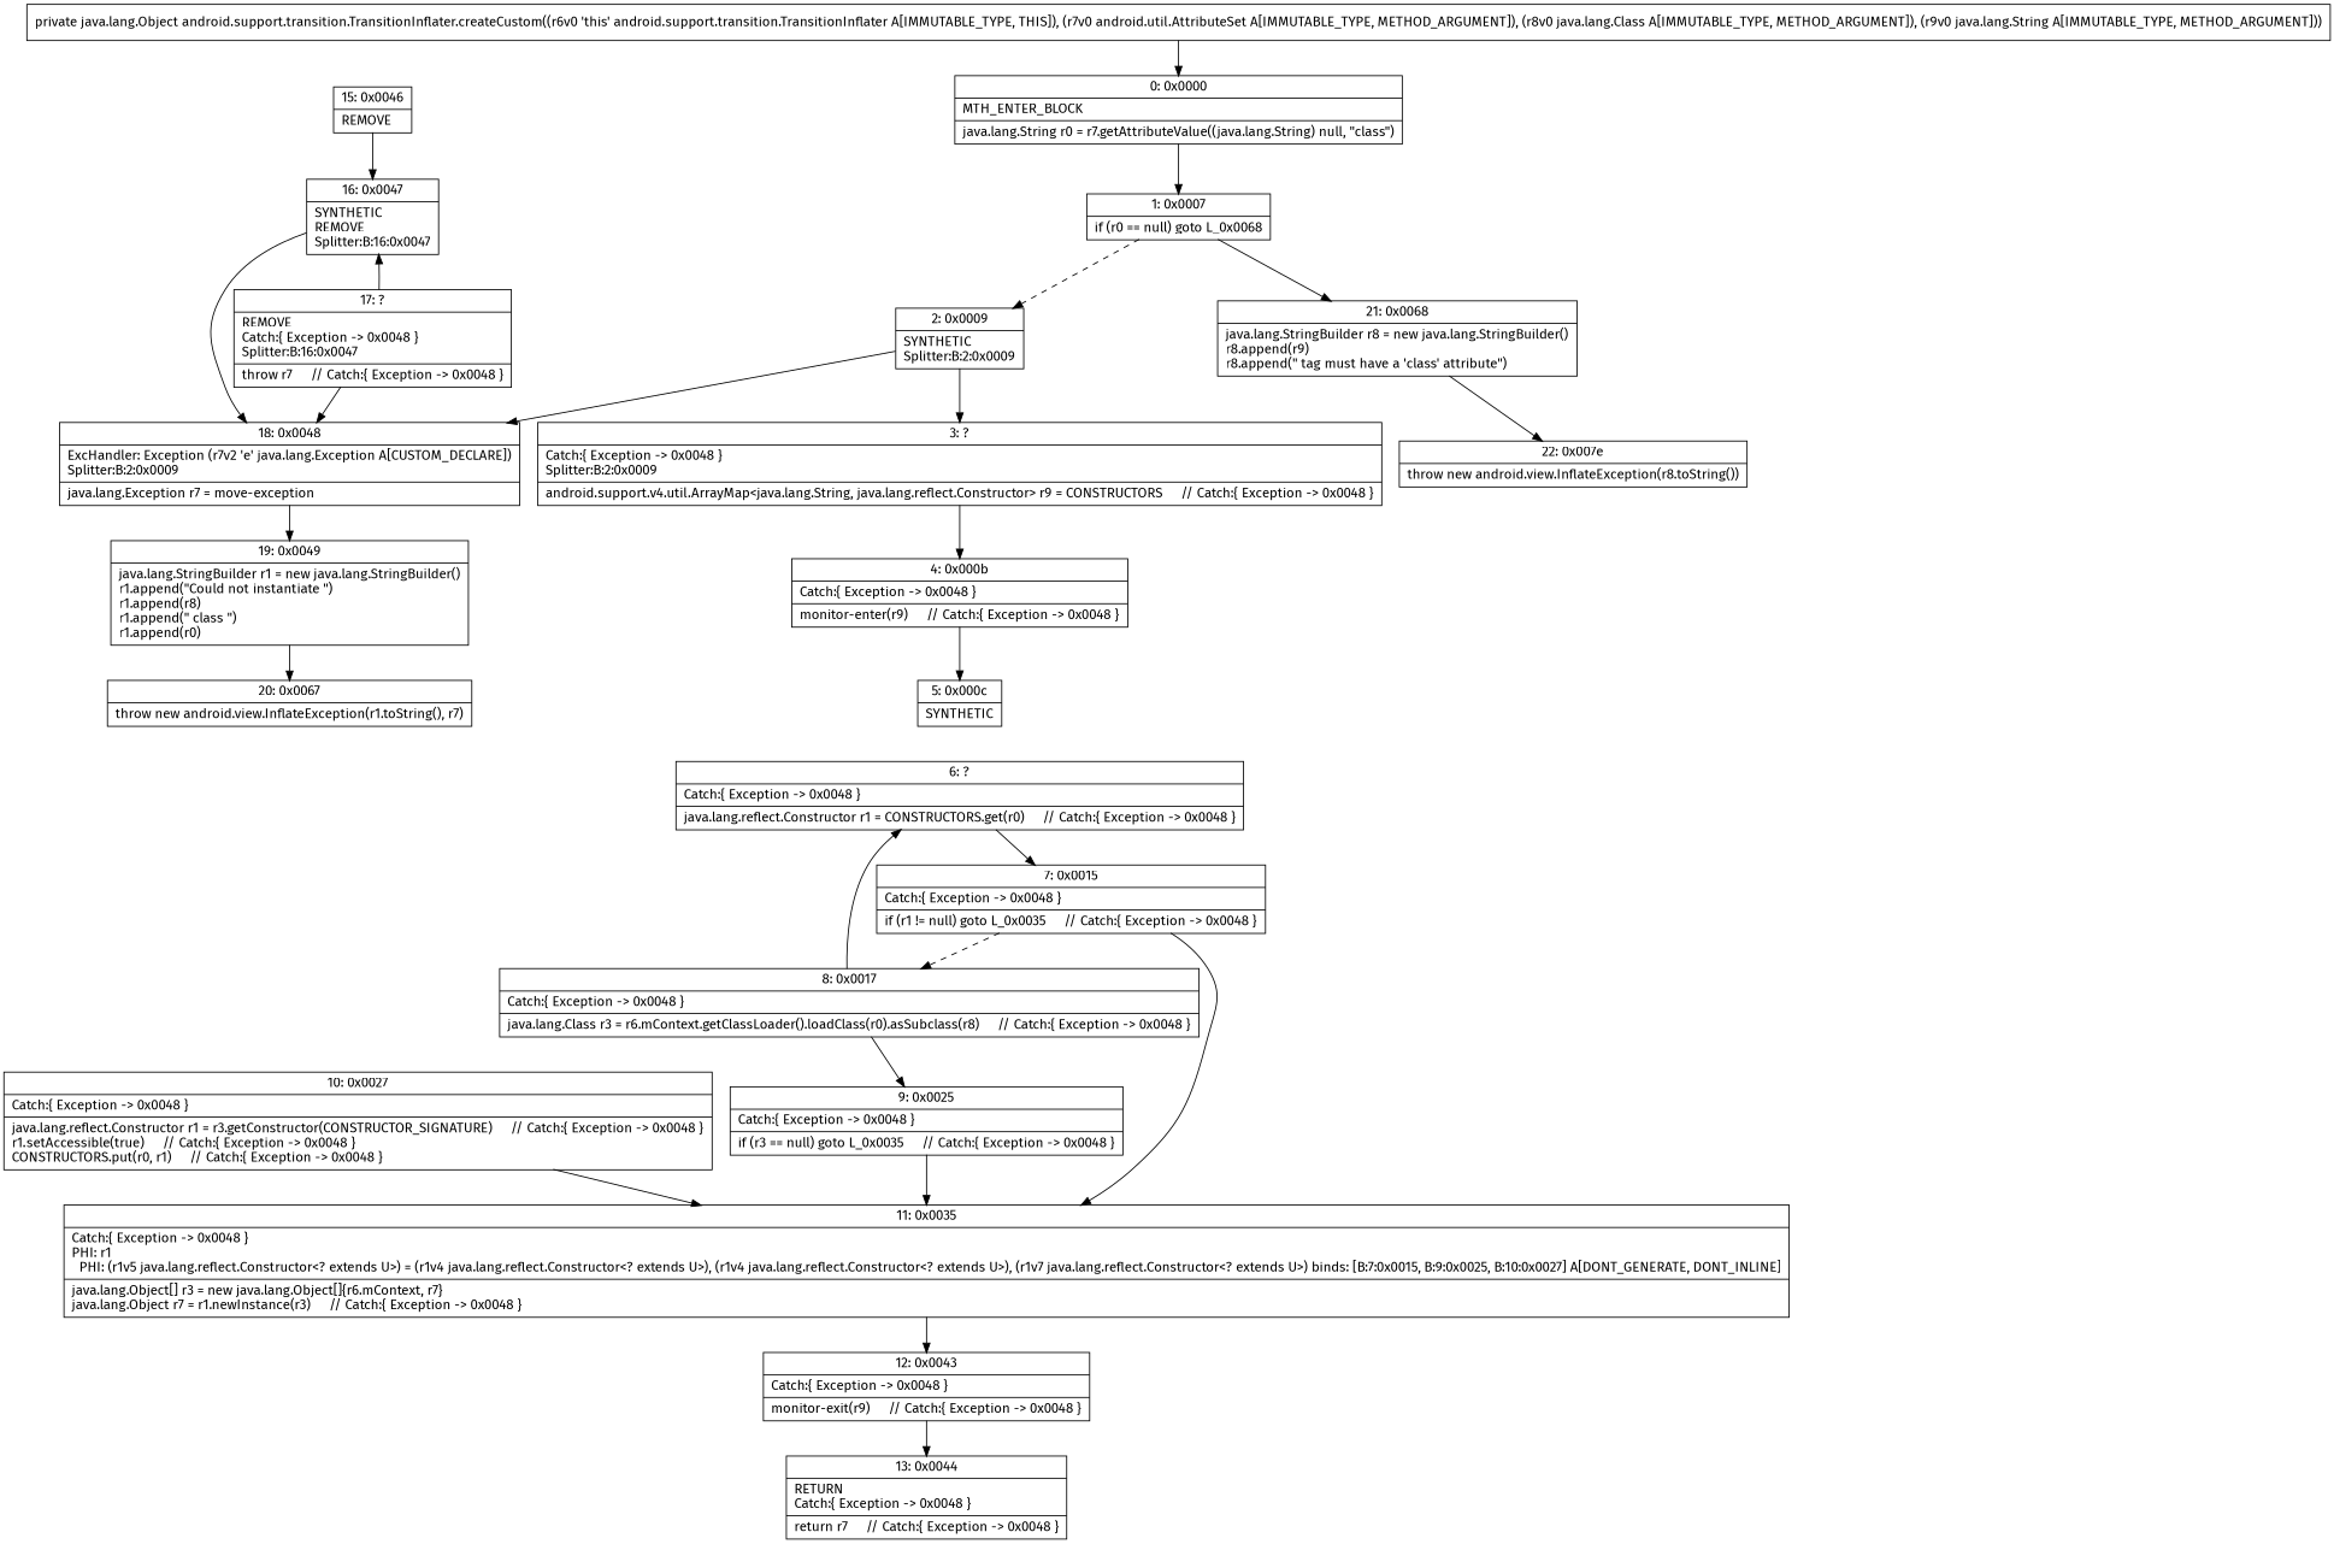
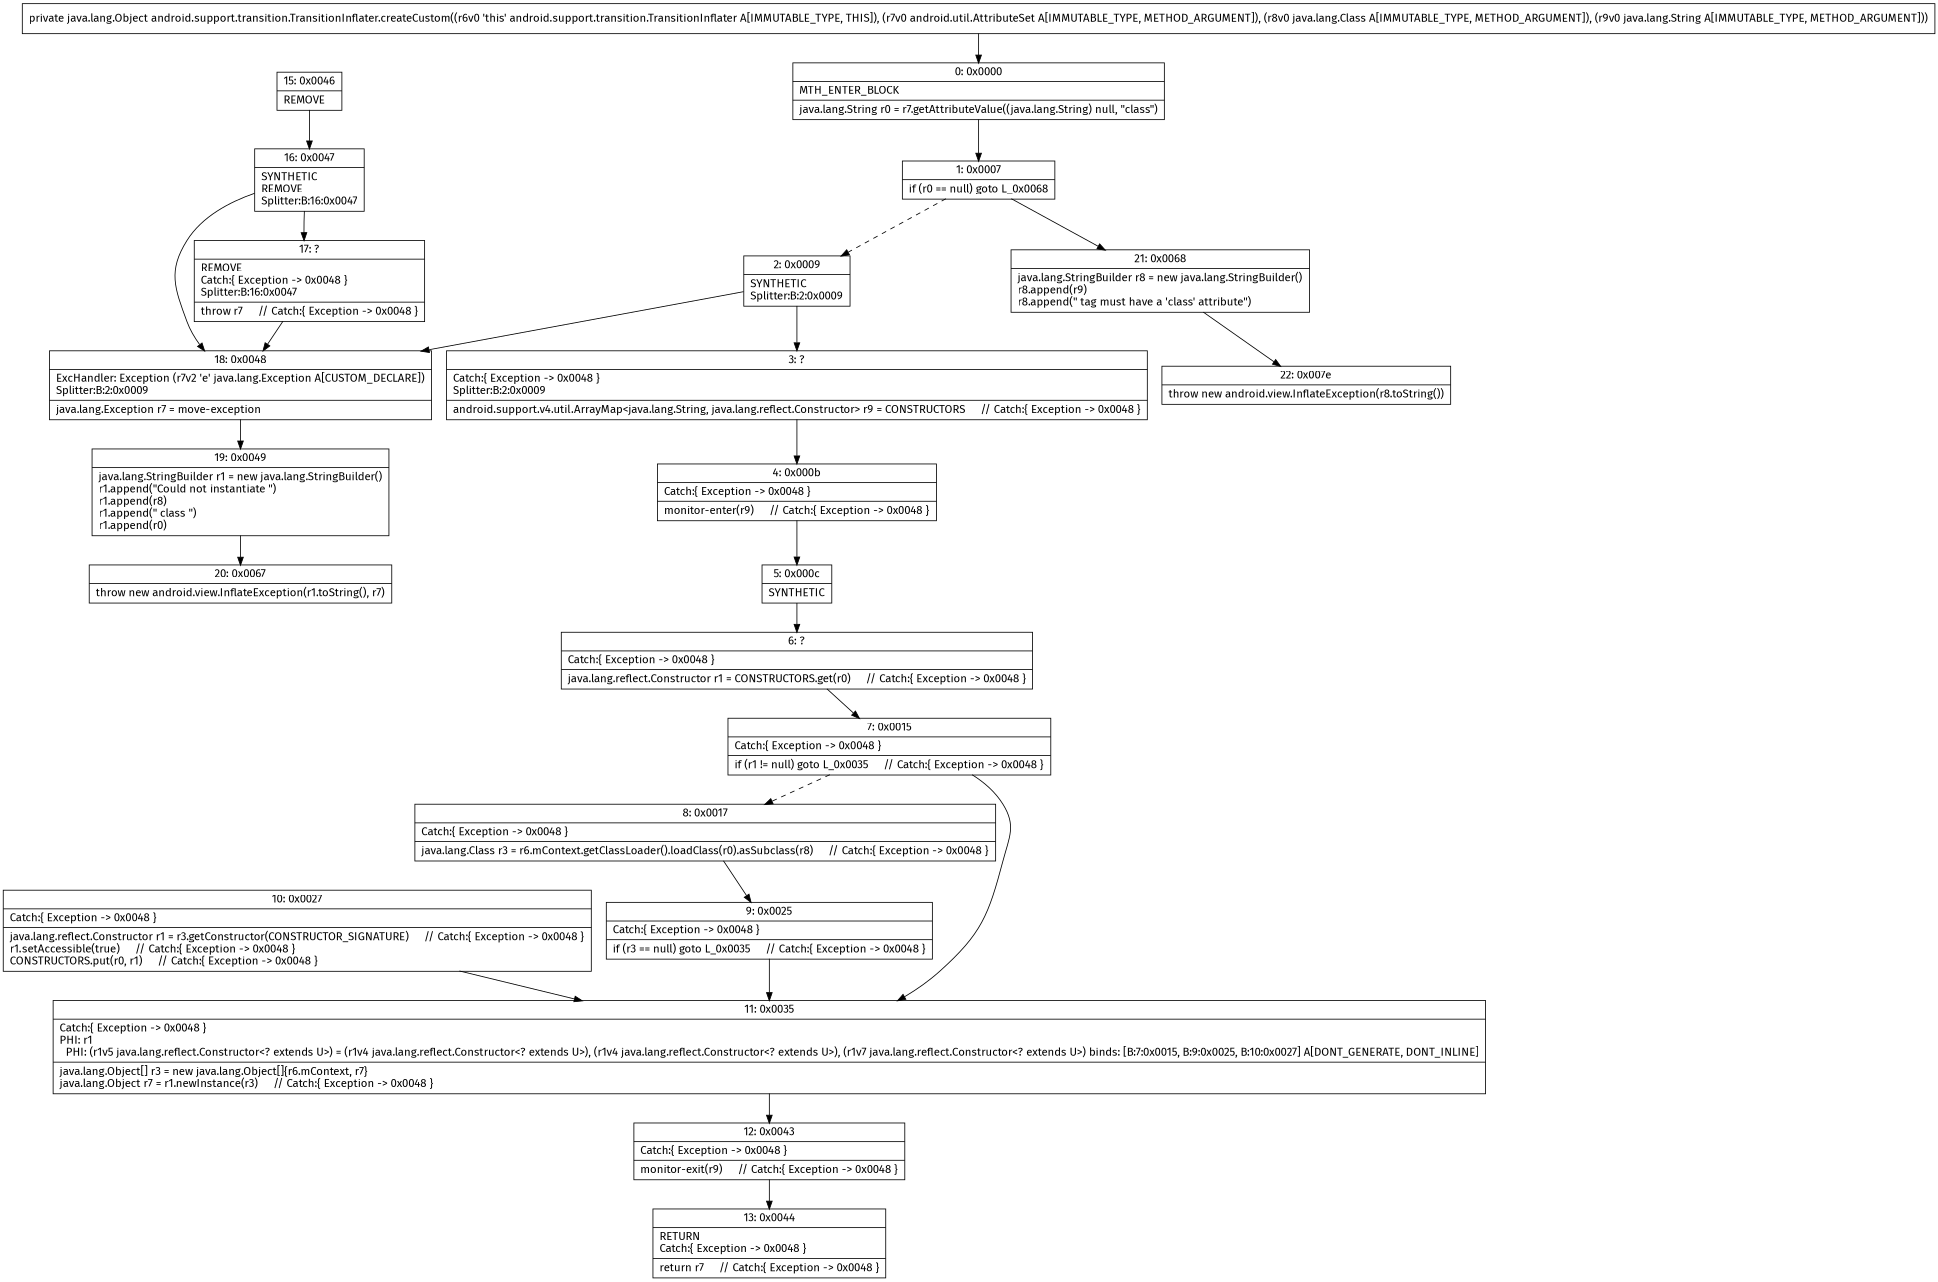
  digraph {
    fontname="Fira Sans"
    node [fontname="Fira Sans" shape=record]
    edge [fontname="Fira Sans"]
    n1 [label="{0\:\ 0x0000|MTH_ENTER_BLOCK\l|java.lang.String r0 = r7.getAttributeValue((java.lang.String) null, \"class\")\l}"]
    n2 [label="{1\:\ 0x0007|if (r0 == null) goto L_0x0068\l}"]
    n3 [label="{2\:\ 0x0009|SYNTHETIC\lSplitter:B:2:0x0009\l}"]
    n4 [label="{21\:\ 0x0068|java.lang.StringBuilder r8 = new java.lang.StringBuilder()\lr8.append(r9)\lr8.append(\" tag must have a 'class' attribute\")\l}"]
    n5 [label="{3\:\ ?|Catch:\{ Exception \-\> 0x0048 \}\lSplitter:B:2:0x0009\l|android.support.v4.util.ArrayMap\<java.lang.String, java.lang.reflect.Constructor\> r9 = CONSTRUCTORS     \/\/ Catch:\{ Exception \-\> 0x0048 \}\l}"]
    n6 [label="{18\:\ 0x0048|ExcHandler: Exception (r7v2 'e' java.lang.Exception A[CUSTOM_DECLARE])\lSplitter:B:2:0x0009\l|java.lang.Exception r7 = move\-exception\l}"]
    n7 [label="{22\:\ 0x007e|throw new android.view.InflateException(r8.toString())\l}"]
    n8 [label="{4\:\ 0x000b|Catch:\{ Exception \-\> 0x0048 \}\l|monitor\-enter(r9)     \/\/ Catch:\{ Exception \-\> 0x0048 \}\l}"]
    n9 [label="{19\:\ 0x0049|java.lang.StringBuilder r1 = new java.lang.StringBuilder()\lr1.append(\"Could not instantiate \")\lr1.append(r8)\lr1.append(\" class \")\lr1.append(r0)\l}"]
    n10 [label="{5\:\ 0x000c|SYNTHETIC\l}"]
    n11 [label="{6\:\ ?|Catch:\{ Exception \-\> 0x0048 \}\l|java.lang.reflect.Constructor r1 = CONSTRUCTORS.get(r0)     \/\/ Catch:\{ Exception \-\> 0x0048 \}\l}"]
    n12 [label="{7\:\ 0x0015|Catch:\{ Exception \-\> 0x0048 \}\l|if (r1 != null) goto L_0x0035     \/\/ Catch:\{ Exception \-\> 0x0048 \}\l}"]
    n13 [label="{8\:\ 0x0017|Catch:\{ Exception \-\> 0x0048 \}\l|java.lang.Class r3 = r6.mContext.getClassLoader().loadClass(r0).asSubclass(r8)     \/\/ Catch:\{ Exception \-\> 0x0048 \}\l}"]
    n14 [label="{11\:\ 0x0035|Catch:\{ Exception \-\> 0x0048 \}\lPHI: r1 \l  PHI: (r1v5 java.lang.reflect.Constructor\<? extends U\>) = (r1v4 java.lang.reflect.Constructor\<? extends U\>), (r1v4 java.lang.reflect.Constructor\<? extends U\>), (r1v7 java.lang.reflect.Constructor\<? extends U\>) binds: [B:7:0x0015, B:9:0x0025, B:10:0x0027] A[DONT_GENERATE, DONT_INLINE]\l|java.lang.Object[] r3 = new java.lang.Object[]\{r6.mContext, r7\}\ljava.lang.Object r7 = r1.newInstance(r3)     \/\/ Catch:\{ Exception \-\> 0x0048 \}\l}"]
    n15 [label="{9\:\ 0x0025|Catch:\{ Exception \-\> 0x0048 \}\l|if (r3 == null) goto L_0x0035     \/\/ Catch:\{ Exception \-\> 0x0048 \}\l}"]
    n16 [label="{12\:\ 0x0043|Catch:\{ Exception \-\> 0x0048 \}\l|monitor\-exit(r9)     \/\/ Catch:\{ Exception \-\> 0x0048 \}\l}"]
    n17 [label="{10\:\ 0x0027|Catch:\{ Exception \-\> 0x0048 \}\l|java.lang.reflect.Constructor r1 = r3.getConstructor(CONSTRUCTOR_SIGNATURE)     \/\/ Catch:\{ Exception \-\> 0x0048 \}\lr1.setAccessible(true)     \/\/ Catch:\{ Exception \-\> 0x0048 \}\lCONSTRUCTORS.put(r0, r1)     \/\/ Catch:\{ Exception \-\> 0x0048 \}\l}"]
    n18 [label="{13\:\ 0x0044|RETURN\lCatch:\{ Exception \-\> 0x0048 \}\l|return r7     \/\/ Catch:\{ Exception \-\> 0x0048 \}\l}"]
    n19 [label="{15\:\ 0x0046|REMOVE\l}"]
    n20 [label="{16\:\ 0x0047|SYNTHETIC\lREMOVE\lSplitter:B:16:0x0047\l}"]
    n21 [label="{17\:\ ?|REMOVE\lCatch:\{ Exception \-\> 0x0048 \}\lSplitter:B:16:0x0047\l|throw r7     \/\/ Catch:\{ Exception \-\> 0x0048 \}\l}"]
    n22 [label="{20\:\ 0x0067|throw new android.view.InflateException(r1.toString(), r7)\l}"]
    n23 [label="{private java.lang.Object android.support.transition.TransitionInflater.createCustom((r6v0 'this' android.support.transition.TransitionInflater A[IMMUTABLE_TYPE, THIS]), (r7v0 android.util.AttributeSet A[IMMUTABLE_TYPE, METHOD_ARGUMENT]), (r8v0 java.lang.Class A[IMMUTABLE_TYPE, METHOD_ARGUMENT]), (r9v0 java.lang.String A[IMMUTABLE_TYPE, METHOD_ARGUMENT])) }"]
    n1 -> n2
    n2 -> n3 [style=dashed]
    n2 -> n4
    n3 -> n5
    n3 -> n6
    n4 -> n7
    n5 -> n8
    n6 -> n9
    n8 -> n10
    n9 -> n22
-   n13 -> n11
+   n10 -> n11
    n11 -> n12
    n12 -> n13 [style=dashed]
    n12 -> n14
    n13 -> n15
    n14 -> n16
    n15 -> n14
    n16 -> n18
    n17 -> n14
    n19 -> n20
    n20 -> n6
-   n21 -> n20
+   n20 -> n21
    n21 -> n6
    n23 -> n1
  }
